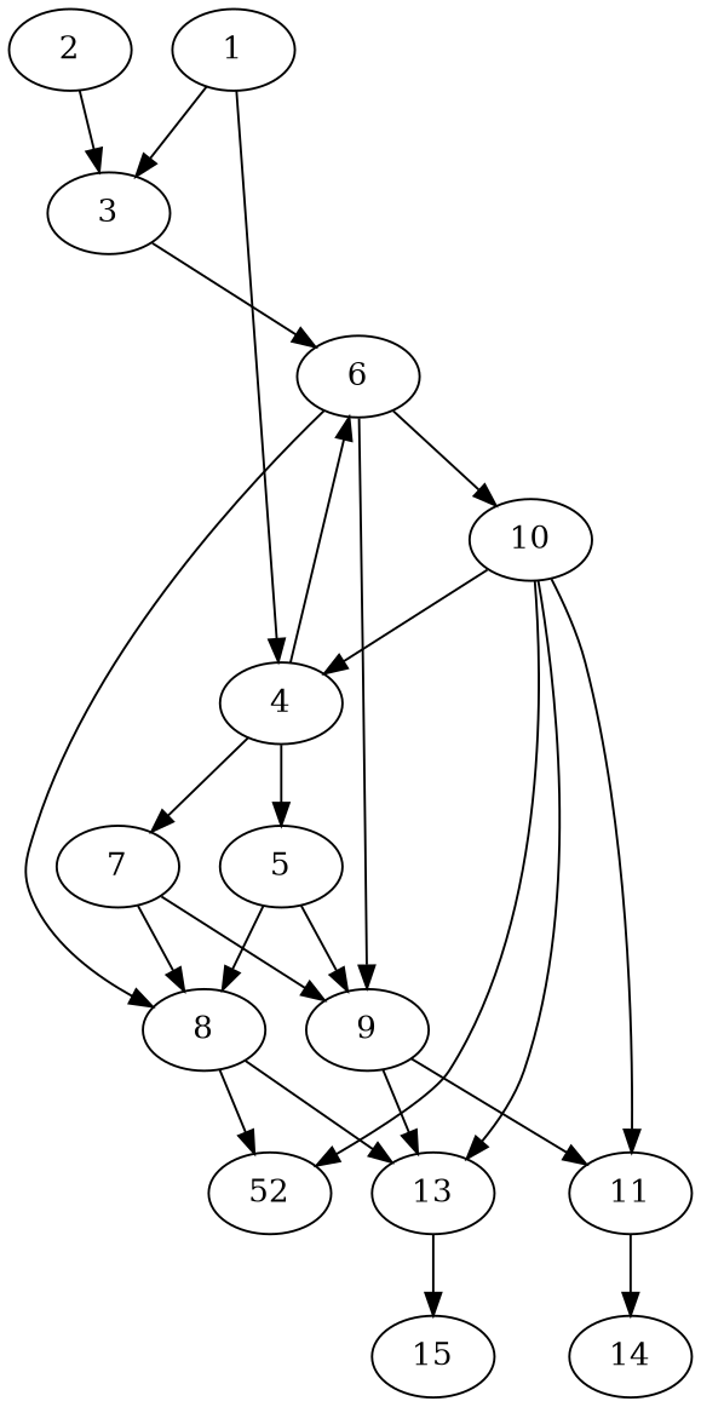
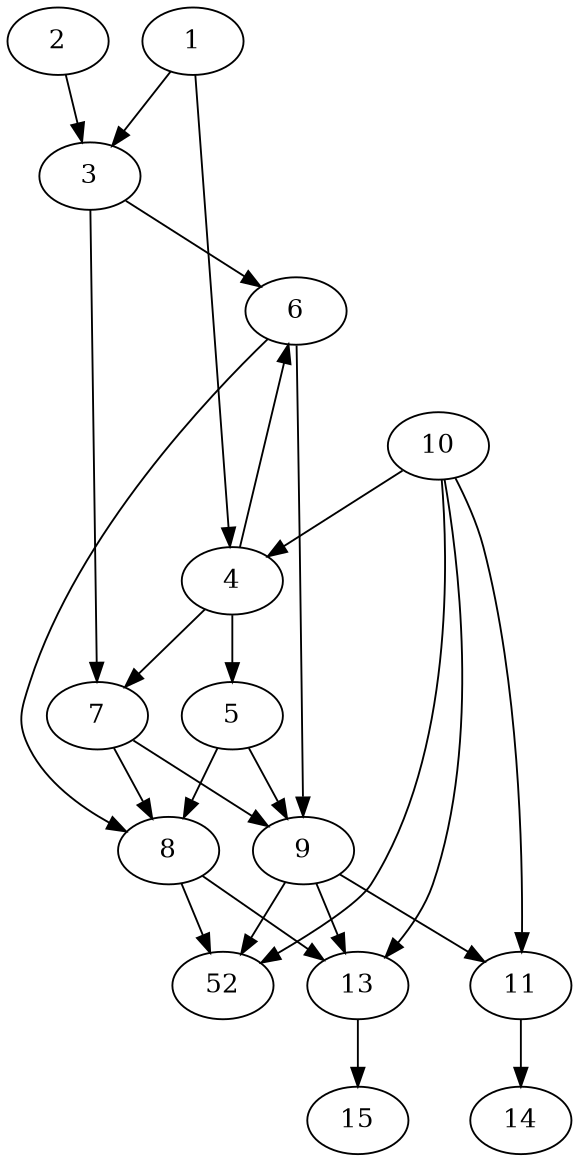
  digraph {
    node [alpha=0.12]
    1 [expect_size=48718848]
    3 [alpha=0.02 expect_size=18530304]
    4 [alpha=0.05 expect_size=32534528]
    6 [alpha=0.16 expect_size=50767872]
    7 [expect_size=27397120]
    5 [alpha=0.02 expect_size=25242624]
    8 [alpha=0.16 expect_size=45110272]
    9 [alpha=0.02 expect_size=36869120]
    10 [alpha=0.13 expect_size=27541504]
    2 [alpha=0.05 expect_size=26559488]
    n11 [alpha=0.15 expect_size=15713280 label=52]
    13 [alpha=0.08 expect_size=28263424]
    11 [alpha=0.09 expect_size=34734080]
    14 [expect_size=32096256]
    15 [alpha=0.04 expect_size=42995712]
    1 -> 3
    1 -> 4
    3 -> 6
+   3 -> 7
    4 -> 6
    4 -> 7
    4 -> 5
    6 -> 8
    6 -> 9
-   6 -> 10
    7 -> 8
    7 -> 9
    5 -> 8
    5 -> 9
    8 -> n11
    8 -> 13
+   9 -> n11
    9 -> 13
    9 -> 11
    10 -> 4
    10 -> n11
    10 -> 13
    10 -> 11
    2 -> 3
    13 -> 15
    11 -> 14
  }
